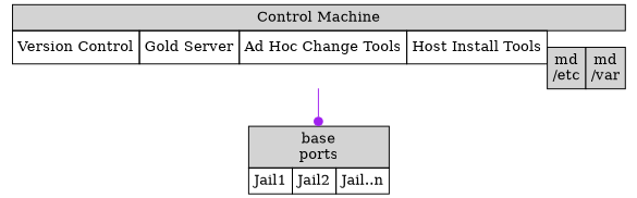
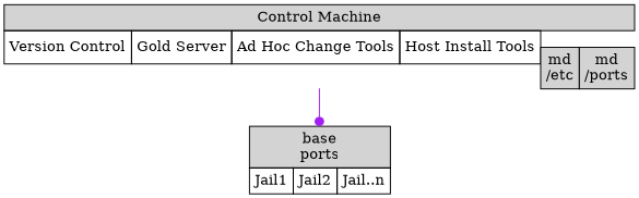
  digraph {
    fontname="DejaVu Serif"
    node [margin=0 shape=none fontname="DejaVu Serif"]
    n1 [label=< 	<TABLE BORDER="0" CELLBORDER="1" CELLSPACING="0" CELLPADDING="4"> 		<TR> 			<TD COLSPAN="6" BGCOLOR="lightgrey">base<BR/>ports</TD> 		</TR> 		<TR> 			<TD ROWSPAN="2">Jail1</TD> 			<TD ROWSPAN="2">Jail2</TD> 			<TD ROWSPAN="2">Jail..n</TD> 		</TR> 	</TABLE>>]
-   n2 [label=< 	<TABLE BORDER="0" CELLBORDER="1" CELLSPACING="0" CELLPADDING="4"> 		<TR> 			<TD COLSPAN="6" BGCOLOR="lightgrey">Control Machine</TD> 		</TR> 		<TR> 			<TD ROWSPAN="2">Version Control</TD> 			<TD ROWSPAN="2">Gold Server</TD> 			<TD ROWSPAN="2">Ad Hoc Change Tools</TD> 			<TD ROWSPAN="2">Host Install Tools</TD> 		</TR> 		<TR> 			<TD ROWSPAN="3" BGCOLOR="lightgrey">md<BR/>/etc</TD> 			<TD ROWSPAN="3" BGCOLOR="lightgrey">md<BR/>/var</TD> 		</TR> 	</TABLE>>]
+   n2 [label=< 	<TABLE BORDER="0" CELLBORDER="1" CELLSPACING="0" CELLPADDING="4"> 		<TR> 			<TD COLSPAN="6" BGCOLOR="lightgrey">Control Machine</TD> 		</TR> 		<TR> 			<TD ROWSPAN="2">Version Control</TD> 			<TD ROWSPAN="2">Gold Server</TD> 			<TD ROWSPAN="2">Ad Hoc Change Tools</TD> 			<TD ROWSPAN="2">Host Install Tools</TD> 		</TR> 		<TR> 			<TD ROWSPAN="3" BGCOLOR="lightgrey">md<BR/>/etc</TD> 			<TD ROWSPAN="3" BGCOLOR="lightgrey">md<BR/>/ports</TD> 		</TR> 	</TABLE>>]
    subgraph sub_1 {
      n1
    }
    n2 -> n1 [color=purple arrowhead=dot fontname="DejaVu Serif"]
  }
